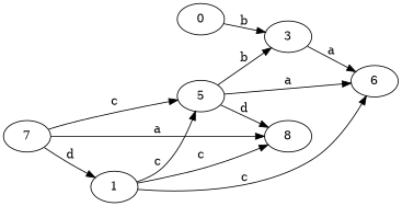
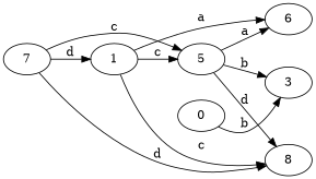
  strict digraph {
    rankdir=LR
    0
    3
    n3 [label=6]
    1
    5
    8
    7
    0 -> 3 [label=b]
-   3 -> n3 [label=a]
-   1 -> n3 [label=c]
+   1 -> n3 [label=a]
    1 -> 5 [label=c]
    1 -> 8 [label=c]
    5 -> 3 [label=b]
    5 -> n3 [label=a]
    5 -> 8 [label=d]
    7 -> 1 [label=d]
    7 -> 5 [label=c]
-   7 -> 8 [label=a]
+   7 -> 8 [label=d]
  }
